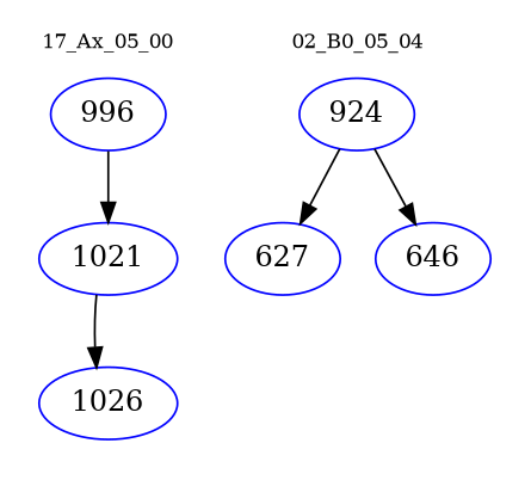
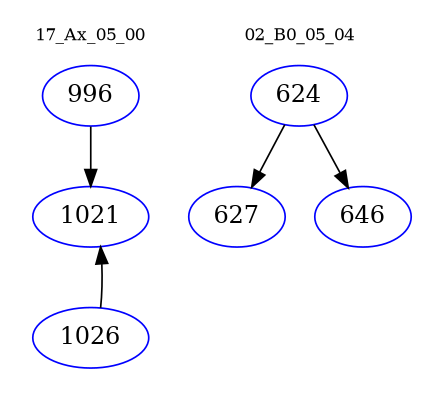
  digraph {
    node [color=blue]
    edge [color=black]
    n1 [label=1021]
    n2 [label=996]
    n3 [label=1026]
-   n4 [label=924]
+   n4 [label=624]
    n5 [label=627]
    n6 [label=646]
    subgraph cluster_1 {
      color=white
      fontsize=10
      label="17_Ax_05_00"
      n1
      n2
      n3
    }
    subgraph cluster_2 {
      color=white
      fontsize=10
      label="02_B0_05_04"
      n4
      n5
      n6
    }
-   n1 -> n3
+   n3 -> n1
    n2 -> n1
    n4 -> n5
    n4 -> n6
  }
